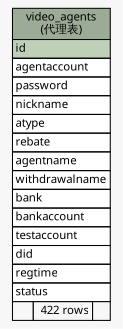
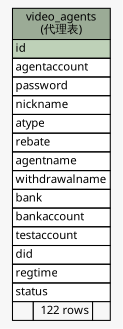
  digraph {
    bgcolor="#f7f7f7"
    fontname="Microsoft YaHei"
    fontsize=11
    nodesep=0.18
    rankdir=RL
    ranksep=0.46
-   n1 [fontname="Microsoft YaHei" fontsize=11 label=<     <TABLE BORDER="0" CELLBORDER="1" CELLSPACING="0" BGCOLOR="#ffffff">       <TR><TD COLSPAN="3" BGCOLOR="#9bab96" ALIGN="CENTER">video_agents<br/>(代理表)</TD></TR>       <TR><TD PORT="id" COLSPAN="3" BGCOLOR="#bed1b8" ALIGN="LEFT">id</TD></TR>       <TR><TD PORT="agentaccount" COLSPAN="3" ALIGN="LEFT">agentaccount</TD></TR>       <TR><TD PORT="password" COLSPAN="3" ALIGN="LEFT">password</TD></TR>       <TR><TD PORT="nickname" COLSPAN="3" ALIGN="LEFT">nickname</TD></TR>       <TR><TD PORT="atype" COLSPAN="3" ALIGN="LEFT">atype</TD></TR>       <TR><TD PORT="rebate" COLSPAN="3" ALIGN="LEFT">rebate</TD></TR>       <TR><TD PORT="agentname" COLSPAN="3" ALIGN="LEFT">agentname</TD></TR>       <TR><TD PORT="withdrawalname" COLSPAN="3" ALIGN="LEFT">withdrawalname</TD></TR>       <TR><TD PORT="bank" COLSPAN="3" ALIGN="LEFT">bank</TD></TR>       <TR><TD PORT="bankaccount" COLSPAN="3" ALIGN="LEFT">bankaccount</TD></TR>       <TR><TD PORT="testaccount" COLSPAN="3" ALIGN="LEFT">testaccount</TD></TR>       <TR><TD PORT="did" COLSPAN="3" ALIGN="LEFT">did</TD></TR>       <TR><TD PORT="regtime" COLSPAN="3" ALIGN="LEFT">regtime</TD></TR>       <TR><TD PORT="status" COLSPAN="3" ALIGN="LEFT">status</TD></TR>       <TR><TD ALIGN="LEFT" BGCOLOR="#f7f7f7">  </TD><TD ALIGN="RIGHT" BGCOLOR="#f7f7f7">422 rows</TD><TD ALIGN="RIGHT" BGCOLOR="#f7f7f7">  </TD></TR>     </TABLE>> shape=plaintext]
+   n1 [fontname="Microsoft YaHei" fontsize=11 label=<     <TABLE BORDER="0" CELLBORDER="1" CELLSPACING="0" BGCOLOR="#ffffff">       <TR><TD COLSPAN="3" BGCOLOR="#9bab96" ALIGN="CENTER">video_agents<br/>(代理表)</TD></TR>       <TR><TD PORT="id" COLSPAN="3" BGCOLOR="#bed1b8" ALIGN="LEFT">id</TD></TR>       <TR><TD PORT="agentaccount" COLSPAN="3" ALIGN="LEFT">agentaccount</TD></TR>       <TR><TD PORT="password" COLSPAN="3" ALIGN="LEFT">password</TD></TR>       <TR><TD PORT="nickname" COLSPAN="3" ALIGN="LEFT">nickname</TD></TR>       <TR><TD PORT="atype" COLSPAN="3" ALIGN="LEFT">atype</TD></TR>       <TR><TD PORT="rebate" COLSPAN="3" ALIGN="LEFT">rebate</TD></TR>       <TR><TD PORT="agentname" COLSPAN="3" ALIGN="LEFT">agentname</TD></TR>       <TR><TD PORT="withdrawalname" COLSPAN="3" ALIGN="LEFT">withdrawalname</TD></TR>       <TR><TD PORT="bank" COLSPAN="3" ALIGN="LEFT">bank</TD></TR>       <TR><TD PORT="bankaccount" COLSPAN="3" ALIGN="LEFT">bankaccount</TD></TR>       <TR><TD PORT="testaccount" COLSPAN="3" ALIGN="LEFT">testaccount</TD></TR>       <TR><TD PORT="did" COLSPAN="3" ALIGN="LEFT">did</TD></TR>       <TR><TD PORT="regtime" COLSPAN="3" ALIGN="LEFT">regtime</TD></TR>       <TR><TD PORT="status" COLSPAN="3" ALIGN="LEFT">status</TD></TR>       <TR><TD ALIGN="LEFT" BGCOLOR="#f7f7f7">  </TD><TD ALIGN="RIGHT" BGCOLOR="#f7f7f7">122 rows</TD><TD ALIGN="RIGHT" BGCOLOR="#f7f7f7">  </TD></TR>     </TABLE>> shape=plaintext]
  }
